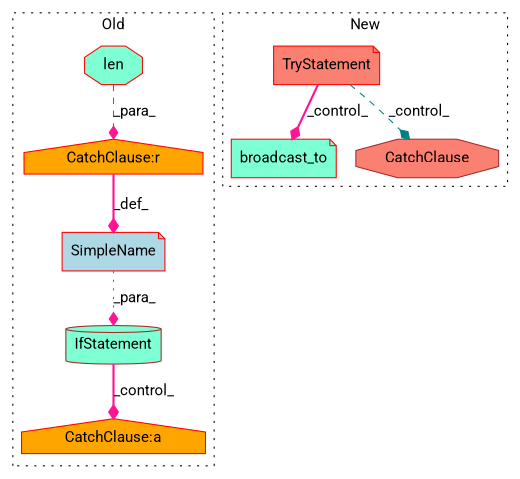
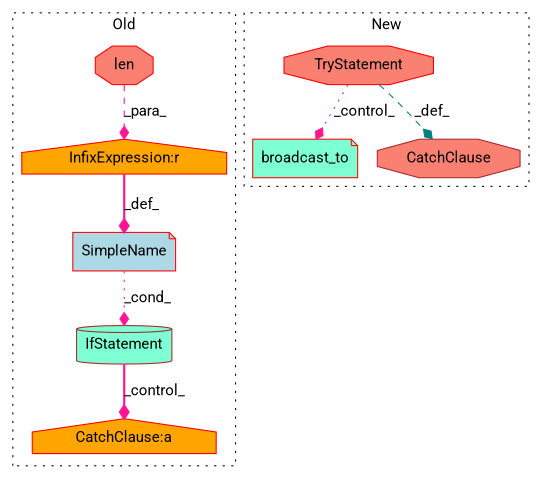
  digraph {
    fontname=Roboto
    node [a=32 color=red fillcolor=salmon fontname=Roboto l=4 shape=octagon style=filled]
    edge [arrowhead=diamond color=deeppink fontname=Roboto style=dashed]
-   n1 [fillcolor=aquamarine l="4,1" label=len s="9679,9695"]
+   n1 [l="4,1" label=len s="9679,9695"]
    n2 [a=25 color=brown fillcolor=aquamarine l="4,2" label=IfStatement s="9675,9701" shape=cylinder]
    n3 [a=27 fillcolor=orange l=10 label="CatchClause:a" s=9833 shape=house]
    n4 [a=42 fillcolor=lightblue label=SimpleName shape=note l=""]
-   n5 [a=27 fillcolor=orange label="CatchClause:r" s=9696 shape=house]
+   n5 [a=27 fillcolor=orange label="InfixExpression:r" s=9696 shape=house]
    n6 [fillcolor=aquamarine l="13,1" label=broadcast_to s="9691,9718" shape=note]
-   n7 [a=54 label=TryStatement s=9660 shape=note]
+   n7 [a=54 label=TryStatement s=9660]
    n8 [a=12 color=brown l="11,2" label=CatchClause s="9728,9761"]
    subgraph cluster_1 {
      label=Old
      style=dotted
      n1
      n2
      n3
      n4
      n5
    }
    subgraph cluster_2 {
      label=New
      style=dotted
      n6
      n7
      n8
    }
    n1 -> n5 [label=_para_]
    n2 -> n3 [label=_control_ style=bold]
-   n4 -> n2 [label=_para_ style=dotted]
+   n4 -> n2 [label=_cond_ style=dotted]
    n5 -> n4 [label=_def_ style=bold]
-   n7 -> n6 [label=_control_ style=bold]
-   n7 -> n8 [color=teal label=_control_]
+   n7 -> n6 [label=_control_ style=dotted]
+   n7 -> n8 [color=teal label=_def_]
  }
